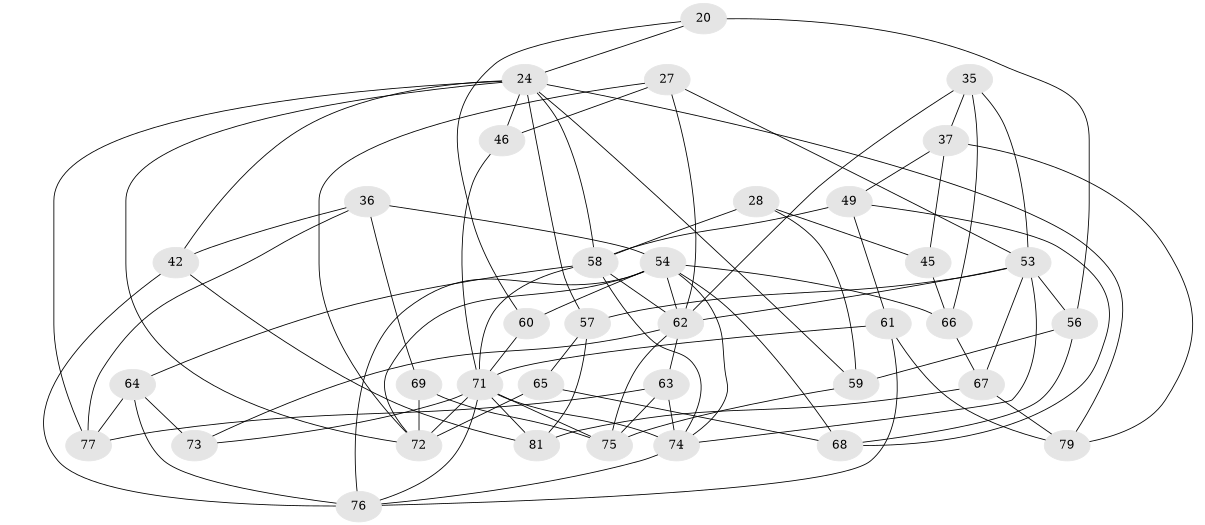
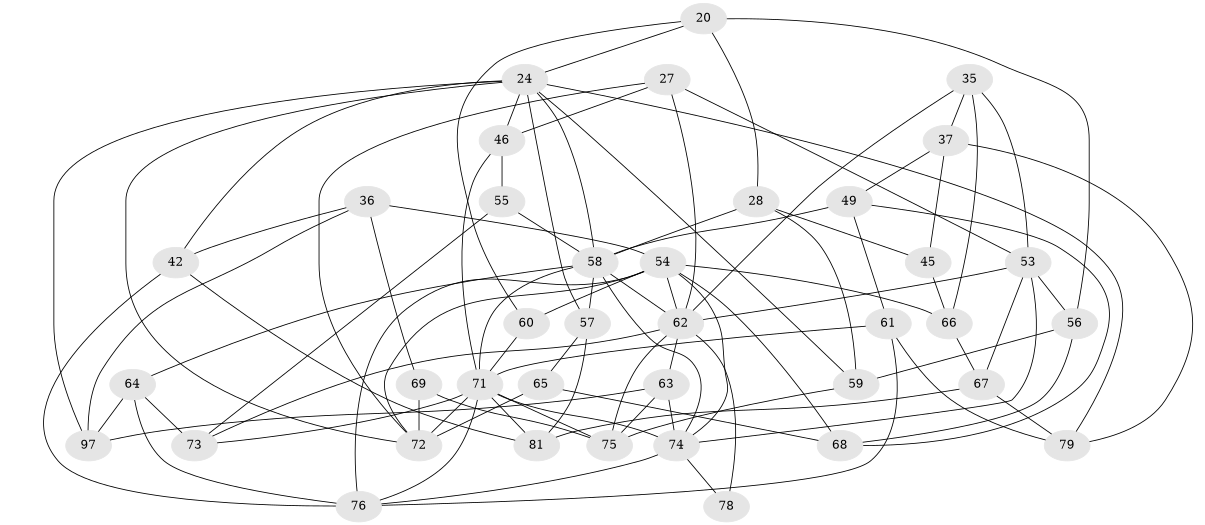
  graph {
    node [color=gray90 style=filled]
    24 [super="+1+16+11"]
    42
    46 [super="+31"]
    57
    58 [super="+23+26"]
    59
    72 [super="+4+39"]
-   77 [super="+40"]
+   77 [super="+40" label=97]
    79
    20
    28
    56 [super="+2"]
    60
    45
    68 [super="+44"]
    71 [super="+17+34+70"]
    76 [super="+38"]
    81
+   55
    65
    62 [super="+47"]
    74 [super="+33"]
    64 [super="+6+7+12"]
    75 [super="+22"]
    27 [super="+25"]
    53 [super="+50"]
    67
    73
    63 [super="+52"]
+   78
    66
    35
    37
    49
    36
    54 [super="+32+48"]
    69
    61
    24 -- 42
    24 -- 46
    24 -- 57
    24 -- 58
    24 -- 59
    24 -- 72
    24 -- 77 [weight=2]
    24 -- 79
    42 -- 76
    42 -- 81
    46 -- 71 [weight=2]
+   46 -- 55
    57 -- 81
    57 -- 65
    58 -- 71
    58 -- 62 [weight=3]
    58 -- 74
    58 -- 64 [weight=3]
    59 -- 75
    20 -- 24
+   20 -- 28
    20 -- 56
    20 -- 60
    28 -- 58
    28 -- 59
    28 -- 45
    56 -- 59
    56 -- 68 [weight=2]
    60 -- 71 [weight=2]
    45 -- 66
    71 -- 72 [weight=2]
    71 -- 76
    71 -- 81
    71 -- 74 [weight=2]
    71 -- 75
    71 -- 73
+   55 -- 58
+   55 -- 73
    65 -- 72
    65 -- 68
    62 -- 75
    62 -- 73
    62 -- 63
+   62 -- 78
    74 -- 76 [weight=2]
+   74 -- 78
    64 -- 77 [weight=2]
    64 -- 76 [weight=2]
    64 -- 73
    27 -- 46 [weight=2]
    27 -- 72
    27 -- 62
    27 -- 53 [weight=2]
-   53 -- 57
+   58 -- 57
    53 -- 56 [weight=2]
    53 -- 62
    53 -- 74 [weight=2]
    53 -- 67
    67 -- 79
    67 -- 81
    63 -- 77
    63 -- 74
    63 -- 75
    66 -- 67
    35 -- 62
    35 -- 53
    35 -- 66
    35 -- 37
    37 -- 79
    37 -- 45
    37 -- 49
    49 -- 58
    49 -- 68
    49 -- 61
    36 -- 42
    36 -- 77
    36 -- 54
    36 -- 69
    54 -- 72
    54 -- 60
    54 -- 68 [weight=2]
    54 -- 76
    54 -- 62 [weight=2]
    54 -- 74
    54 -- 66
    69 -- 72 [weight=2]
    69 -- 75 [weight=2]
    61 -- 79
    61 -- 71
    61 -- 76
  }
